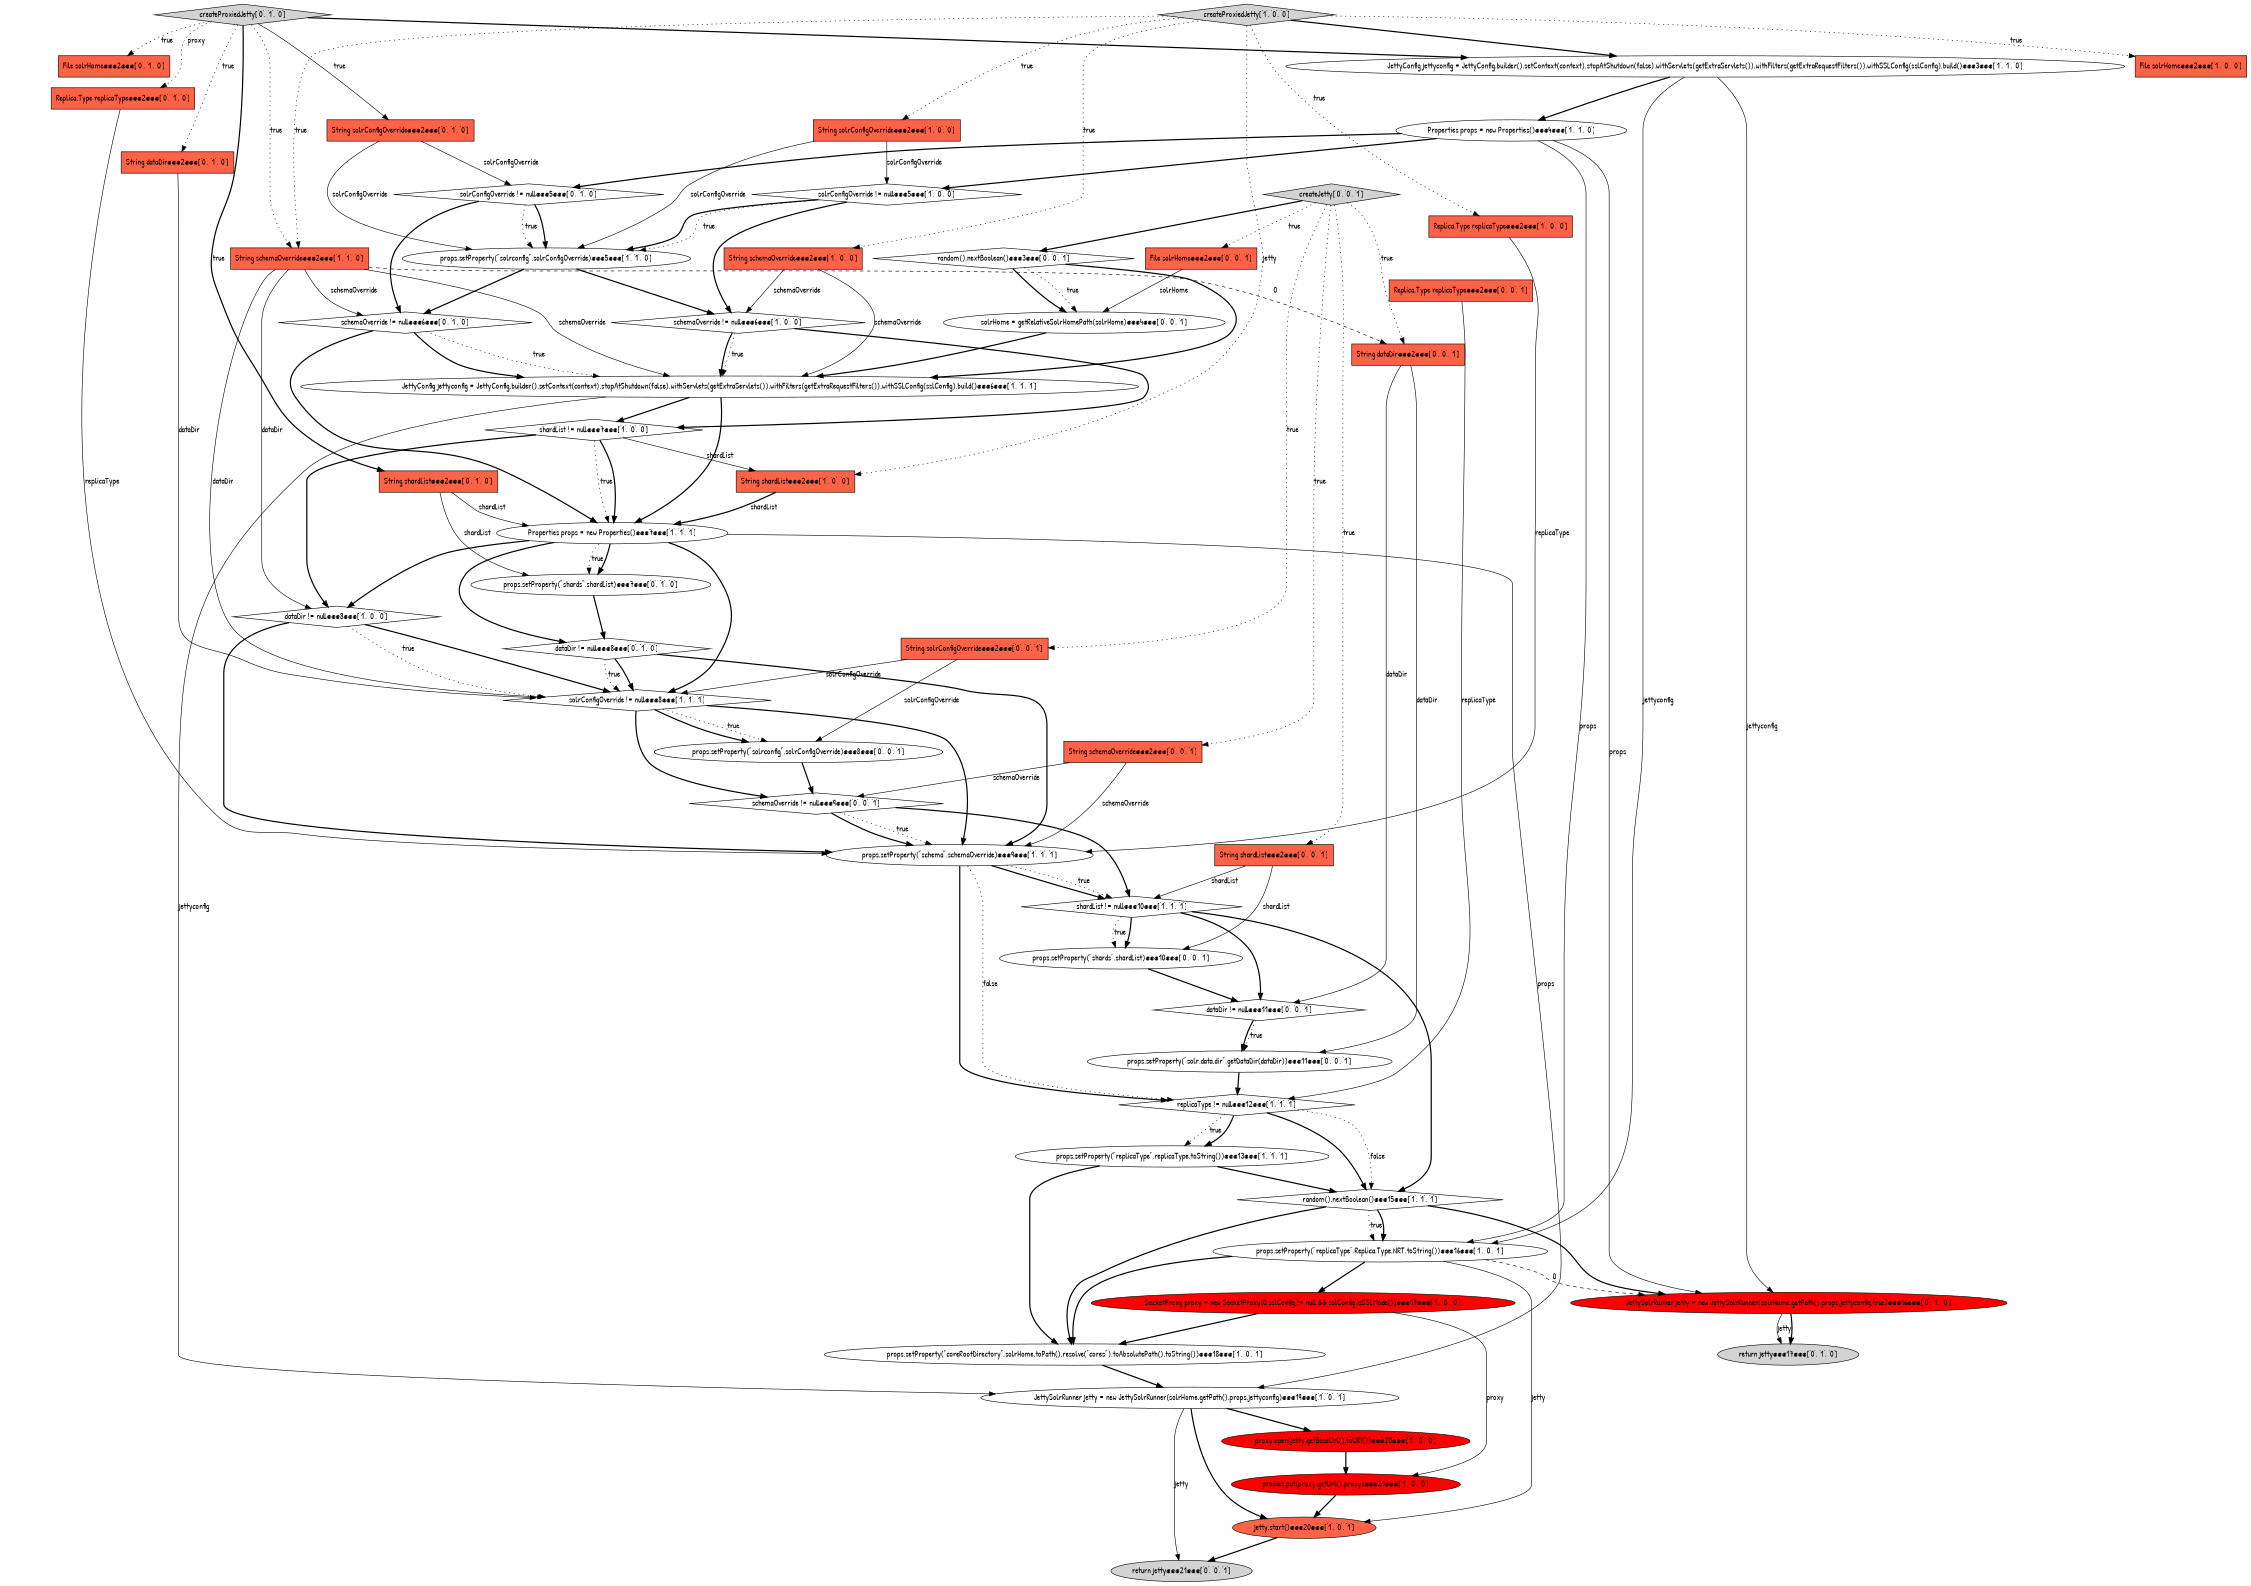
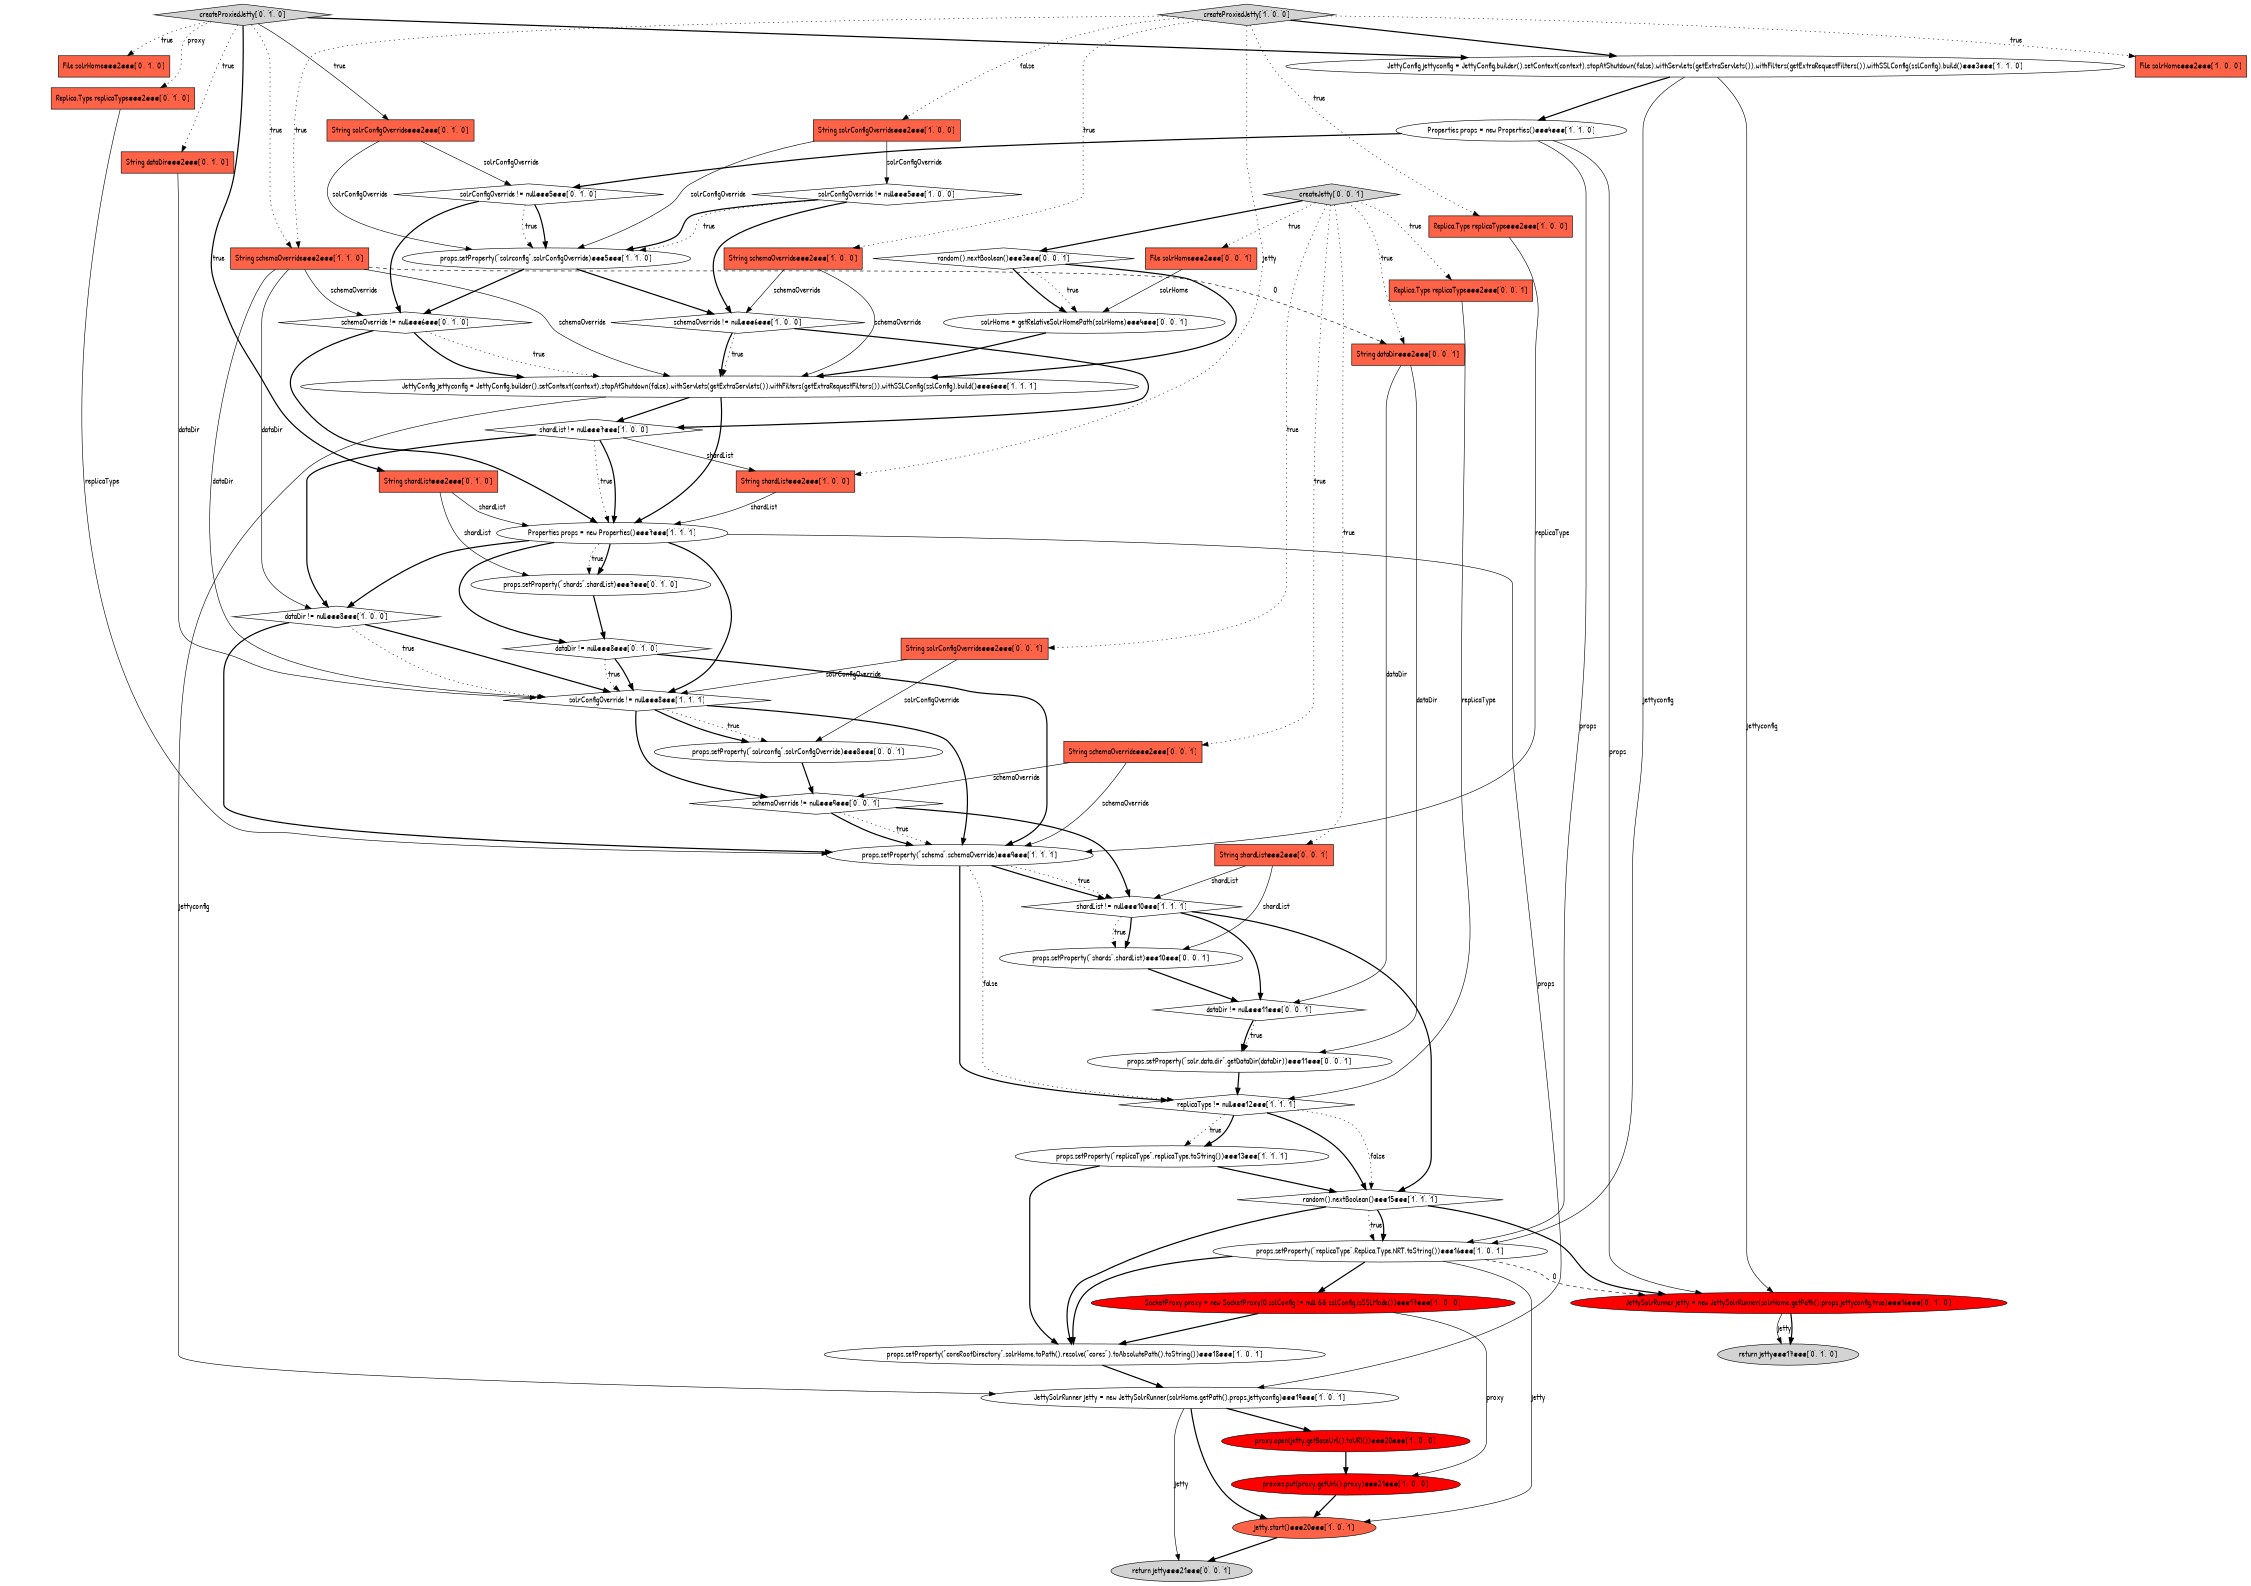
  digraph {
    fontname="Patrick Hand"
    node [fillcolor=white fontname="Patrick Hand" shape=ellipse style=filled]
    edge [fontname="Patrick Hand" style=bold]
    n1 [fillcolor=red label="SocketProxy proxy = new SocketProxy(0,sslConfig != null && sslConfig.isSSLMode())@@@17@@@['1', '0', '0']"]
    n2 [fillcolor=red label="proxies.put(proxy.getUrl(),proxy)@@@21@@@['1', '0', '0']"]
    n3 [label="props.setProperty(\"coreRootDirectory\",solrHome.toPath().resolve(\"cores\").toAbsolutePath().toString())@@@18@@@['1', '0', '1']"]
    n4 [fillcolor=tomato label="jetty.start()@@@20@@@['1', '0', '1']"]
    n5 [label="JettySolrRunner jetty = new JettySolrRunner(solrHome.getPath(),props,jettyconfig)@@@19@@@['1', '0', '1']"]
    n6 [label="props.setProperty(\"solr.data.dir\",getDataDir(dataDir))@@@11@@@['0', '0', '1']"]
    n7 [label="replicaType != null@@@12@@@['1', '1', '1']" shape=diamond]
    n8 [label="props.setProperty(\"replicaType\",replicaType.toString())@@@13@@@['1', '1', '1']"]
    n9 [label="random().nextBoolean()@@@15@@@['1', '1', '1']" shape=diamond]
    n10 [fillcolor=lightgray label="return jetty@@@21@@@['0', '0', '1']"]
    n11 [fillcolor=tomato label="String shardList@@@2@@@['1', '0', '0']" shape=box]
    n12 [label="Properties props = new Properties()@@@7@@@['1', '1', '1']"]
    n13 [label="shardList != null@@@7@@@['1', '0', '0']" shape=diamond]
    n14 [label="dataDir != null@@@8@@@['1', '0', '0']" shape=diamond]
    n15 [label="props.setProperty(\"shards\",shardList)@@@7@@@['0', '1', '0']"]
    n16 [label="dataDir != null@@@8@@@['0', '1', '0']" shape=diamond]
    n17 [label="solrConfigOverride != null@@@8@@@['1', '1', '1']" shape=diamond]
    n18 [label="props.setProperty(\"schema\",schemaOverride)@@@9@@@['1', '1', '1']"]
    n19 [fillcolor=red label="proxy.open(jetty.getBaseUrl().toURI())@@@20@@@['1', '0', '0']"]
    n20 [label="Properties props = new Properties()@@@4@@@['1', '1', '0']"]
    n21 [label="solrConfigOverride != null@@@5@@@['1', '0', '0']" shape=diamond]
    n22 [label="solrConfigOverride != null@@@5@@@['0', '1', '0']" shape=diamond]
    n23 [fillcolor=red label="JettySolrRunner jetty = new JettySolrRunner(solrHome.getPath(),props,jettyconfig,true)@@@16@@@['0', '1', '0']"]
    n24 [label="props.setProperty(\"replicaType\",Replica.Type.NRT.toString())@@@16@@@['1', '0', '1']"]
    n25 [label="props.setProperty(\"solrconfig\",solrConfigOverride)@@@5@@@['1', '1', '0']"]
    n26 [label="schemaOverride != null@@@6@@@['1', '0', '0']" shape=diamond]
    n27 [label="schemaOverride != null@@@6@@@['0', '1', '0']" shape=diamond]
    n28 [fillcolor=lightgray label="return jetty@@@17@@@['0', '1', '0']"]
    n29 [label="schemaOverride != null@@@9@@@['0', '0', '1']" shape=diamond]
    n30 [label="props.setProperty(\"solrconfig\",solrConfigOverride)@@@8@@@['0', '0', '1']"]
    n31 [label="shardList != null@@@10@@@['1', '1', '1']" shape=diamond]
    n32 [label="dataDir != null@@@11@@@['0', '0', '1']" shape=diamond]
    n33 [label="props.setProperty(\"shards\",shardList)@@@10@@@['0', '0', '1']"]
    n34 [label="JettyConfig jettyconfig = JettyConfig.builder().setContext(context).stopAtShutdown(false).withServlets(getExtraServlets()).withFilters(getExtraRequestFilters()).withSSLConfig(sslConfig).build()@@@6@@@['1', '1', '1']"]
    n35 [fillcolor=tomato label="String shardList@@@2@@@['0', '1', '0']" shape=box]
    n36 [fillcolor=lightgray label="createProxiedJetty['0', '1', '0']" shape=diamond]
    n37 [fillcolor=tomato label="Replica.Type replicaType@@@2@@@['0', '1', '0']" shape=box]
    n38 [fillcolor=tomato label="File solrHome@@@2@@@['0', '1', '0']" shape=box]
    n39 [fillcolor=tomato label="String schemaOverride@@@2@@@['1', '1', '0']" shape=box]
    n40 [fillcolor=tomato label="String dataDir@@@2@@@['0', '1', '0']" shape=box]
    n41 [label="JettyConfig jettyconfig = JettyConfig.builder().setContext(context).stopAtShutdown(false).withServlets(getExtraServlets()).withFilters(getExtraRequestFilters()).withSSLConfig(sslConfig).build()@@@3@@@['1', '1', '0']"]
    n42 [fillcolor=tomato label="String solrConfigOverride@@@2@@@['0', '1', '0']" shape=box]
    n43 [fillcolor=tomato label="String dataDir@@@2@@@['0', '0', '1']" shape=box]
    n44 [fillcolor=tomato label="String shardList@@@2@@@['0', '0', '1']" shape=box]
    n45 [fillcolor=tomato label="String schemaOverride@@@2@@@['1', '0', '0']" shape=box]
    n46 [fillcolor=tomato label="File solrHome@@@2@@@['0', '0', '1']" shape=box]
    n47 [label="solrHome = getRelativeSolrHomePath(solrHome)@@@4@@@['0', '0', '1']"]
    n48 [fillcolor=tomato label="File solrHome@@@2@@@['1', '0', '0']" shape=box]
    n49 [fillcolor=tomato label="Replica.Type replicaType@@@2@@@['1', '0', '0']" shape=box]
    n50 [fillcolor=tomato label="Replica.Type replicaType@@@2@@@['0', '0', '1']" shape=box]
    n51 [fillcolor=tomato label="String schemaOverride@@@2@@@['0', '0', '1']" shape=box]
    n52 [fillcolor=lightgray label="createJetty['0', '0', '1']" shape=diamond]
    n53 [label="random().nextBoolean()@@@3@@@['0', '0', '1']" shape=diamond]
    n54 [fillcolor=tomato label="String solrConfigOverride@@@2@@@['0', '0', '1']" shape=box]
    n55 [fillcolor=tomato label="String solrConfigOverride@@@2@@@['1', '0', '0']" shape=box]
    n56 [fillcolor=lightgray label="createProxiedJetty['1', '0', '0']" shape=diamond]
    n1 -> n2 [label=proxy style=solid]
    n1 -> n3
    n2 -> n4
    n3 -> n5
    n4 -> n10
    n5 -> n4
    n5 -> n10 [label=jetty style=solid]
    n5 -> n19
    n6 -> n7
    n7 -> n8 [label=true style=dotted]
    n7 -> n8
    n7 -> n9 [label=false style=dotted]
    n7 -> n9
    n8 -> n3
    n8 -> n9
    n9 -> n3
    n9 -> n23
    n9 -> n24 [label=true style=dotted]
    n9 -> n24
-   n11 -> n12 [label=shardList]
+   n11 -> n12 [label=shardList style=solid]
    n12 -> n5 [label=props style=solid]
    n12 -> n14
    n12 -> n15 [label=true style=dotted]
    n12 -> n15
    n12 -> n16
    n12 -> n17
    n13 -> n11 [label=shardList style=solid]
    n13 -> n12 [label=true style=dotted]
    n13 -> n12
    n13 -> n14
    n14 -> n17 [label=true style=dotted]
    n14 -> n17
    n14 -> n18
    n15 -> n16
    n16 -> n17
    n16 -> n17 [label=true style=dotted]
    n16 -> n18
    n17 -> n18
    n17 -> n29
    n17 -> n30 [label=true style=dotted]
    n17 -> n30
    n18 -> n7 [label=false style=dotted]
    n18 -> n7
    n18 -> n31
    n18 -> n31 [label=true style=dotted]
    n19 -> n2
-   n20 -> n21
    n20 -> n22
    n20 -> n23 [label=props style=solid]
    n20 -> n24 [label=props style=solid]
    n21 -> n25 [label=true style=dotted]
    n21 -> n25
    n21 -> n26
    n22 -> n25
    n22 -> n25 [label=true style=dotted]
    n22 -> n27
    n23 -> n28 [label=jetty style=solid]
    n23 -> n28
    n24 -> n1
    n24 -> n3
    n24 -> n4 [label=jetty style=solid]
    n24 -> n23 [label=0 style=dashed]
    n25 -> n26
    n25 -> n27
    n26 -> n13
    n26 -> n34
    n26 -> n34 [label=true style=dotted]
    n27 -> n12
    n27 -> n34 [label=true style=dotted]
    n27 -> n34
    n29 -> n18
    n29 -> n18 [label=true style=dotted]
    n29 -> n31
    n30 -> n29
    n31 -> n9
    n31 -> n32
    n31 -> n33
    n31 -> n33 [label=true style=dotted]
    n32 -> n6
    n32 -> n6 [label=true style=dotted]
    n33 -> n32
    n34 -> n5 [label=jettyconfig style=solid]
    n34 -> n12
    n34 -> n13
    n35 -> n12 [label=shardList style=solid]
    n35 -> n15 [label=shardList style=solid]
    n36 -> n35 [label=true]
    n36 -> n37 [label=proxy style=dotted]
    n36 -> n38 [label=true style=dotted]
    n36 -> n39 [label=true style=dotted]
    n36 -> n40 [label=true style=dotted]
    n36 -> n41
    n36 -> n42 [label=true style=solid]
    n37 -> n18 [label=replicaType style=solid]
    n39 -> n14 [label=dataDir style=solid]
    n39 -> n17 [label=dataDir style=solid]
    n39 -> n27 [label=schemaOverride style=solid]
    n39 -> n34 [label=schemaOverride style=solid]
    n39 -> n43 [label=0 style=dashed]
    n40 -> n17 [label=dataDir style=solid]
    n41 -> n20
    n41 -> n23 [label=jettyconfig style=solid]
    n41 -> n24 [label=jettyconfig style=solid]
    n42 -> n22 [label=solrConfigOverride style=solid]
    n42 -> n25 [label=solrConfigOverride style=solid]
    n43 -> n6 [label=dataDir style=solid]
    n43 -> n32 [label=dataDir style=solid]
    n44 -> n31 [label=shardList style=solid]
    n44 -> n33 [label=shardList style=solid]
    n45 -> n26 [label=schemaOverride style=solid]
    n45 -> n34 [label=schemaOverride style=solid]
    n46 -> n47 [label=solrHome style=solid]
    n47 -> n34
    n49 -> n18 [label=replicaType style=solid]
    n50 -> n7 [label=replicaType style=solid]
    n51 -> n18 [label=schemaOverride style=solid]
    n51 -> n29 [label=schemaOverride style=solid]
    n52 -> n43 [label=true style=dotted]
    n52 -> n44 [label=true style=dotted]
    n52 -> n46 [label=true style=dotted]
+   n52 -> n50 [label=true style=dotted]
    n52 -> n51 [label=true style=dotted]
    n52 -> n53
    n52 -> n54 [label=true style=dotted]
    n53 -> n34
    n53 -> n47
    n53 -> n47 [label=true style=dotted]
    n54 -> n17 [label=solrConfigOverride style=solid]
    n54 -> n30 [label=solrConfigOverride style=solid]
    n55 -> n21 [label=solrConfigOverride style=solid]
    n55 -> n25 [label=solrConfigOverride style=solid]
    n56 -> n11 [label=jetty style=dotted]
    n56 -> n39 [label=true style=dotted]
    n56 -> n41
    n56 -> n45 [label=true style=dotted]
    n56 -> n48 [label=true style=dotted]
    n56 -> n49 [label=true style=dotted]
-   n56 -> n55 [label=true style=dotted]
+   n56 -> n55 [label=false style=dotted]
  }
